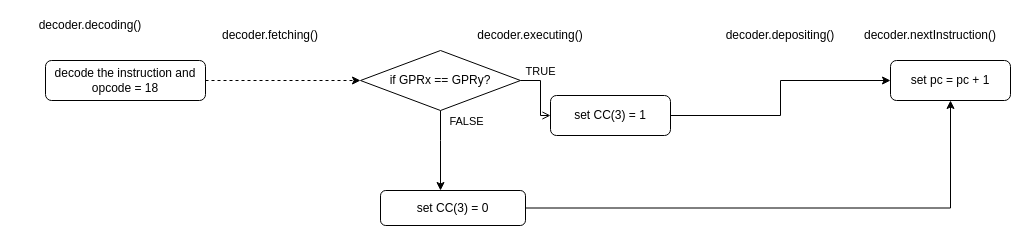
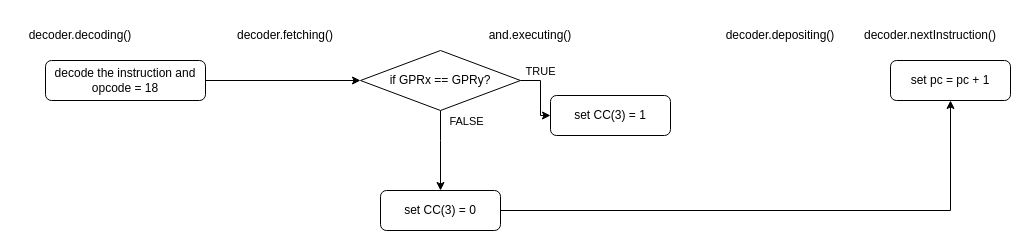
  <mxCell id="0" />
  <mxCell id="1" parent="0" />
- <mxCell id="2" value="" style="edgeStyle=orthogonalEdgeStyle;rounded=0;orthogonalLoop=1;jettySize=auto;html=1;dashed=1;" edge="1" parent="1" source="3" target="15"><mxGeometry relative="1" as="geometry"><mxPoint x="455" y="80" as="targetPoint" /></mxGeometry></mxCell>
+ <mxCell id="2" value="" style="edgeStyle=orthogonalEdgeStyle;rounded=0;orthogonalLoop=1;jettySize=auto;html=1;" edge="1" parent="1" source="3" target="15"><mxGeometry relative="1" as="geometry"><mxPoint x="455" y="80" as="targetPoint" /></mxGeometry></mxCell>
  <mxCell id="3" value="decode the instruction and opcode = 18" style="rounded=1;whiteSpace=wrap;html=1;fontSize=12;glass=0;strokeWidth=1;shadow=0;" vertex="1" parent="1"><mxGeometry x="45" y="60" width="160" height="40" as="geometry" /></mxCell>
  <mxCell id="4" value="" style="edgeStyle=orthogonalEdgeStyle;rounded=0;orthogonalLoop=1;jettySize=auto;html=1;" edge="1" parent="1" source="5" target="16"><mxGeometry relative="1" as="geometry"><mxPoint x="730" y="210" as="targetPoint" /></mxGeometry></mxCell>
- <mxCell id="5" value="set CC(3) = 0" style="rounded=1;whiteSpace=wrap;html=1;fontSize=12;glass=0;strokeWidth=1;shadow=0;" vertex="1" parent="1"><mxGeometry x="380" y="190" width="145" height="35" as="geometry" /></mxCell>
- <mxCell id="6" value="decoder.decoding()" style="text;html=1;strokeColor=none;fillColor=none;align=center;verticalAlign=middle;whiteSpace=wrap;rounded=0;" vertex="1" parent="1"><mxGeometry x="30" y="10" width="120" height="30" as="geometry" /></mxCell>
- <mxCell id="7" value="decoder.fetching()" style="text;html=1;strokeColor=none;fillColor=none;align=center;verticalAlign=middle;whiteSpace=wrap;rounded=0;" vertex="1" parent="1"><mxGeometry x="210" y="20" width="120" height="30" as="geometry" /></mxCell>
- <mxCell id="8" value="decoder.executing()" style="text;html=1;strokeColor=none;fillColor=none;align=center;verticalAlign=middle;whiteSpace=wrap;rounded=0;" vertex="1" parent="1"><mxGeometry x="470" y="20" width="120" height="30" as="geometry" /></mxCell>
+ <mxCell id="5" value="set CC(3) = 0" style="rounded=1;whiteSpace=wrap;html=1;fontSize=12;glass=0;strokeWidth=1;shadow=0;" vertex="1" parent="1"><mxGeometry x="380" y="190" width="120" height="40" as="geometry" /></mxCell>
+ <mxCell id="6" value="decoder.decoding()" style="text;html=1;strokeColor=none;fillColor=none;align=center;verticalAlign=middle;whiteSpace=wrap;rounded=0;" vertex="1" parent="1"><mxGeometry x="20" y="20" width="120" height="30" as="geometry" /></mxCell>
+ <mxCell id="7" value="decoder.fetching()" style="text;html=1;strokeColor=none;fillColor=none;align=center;verticalAlign=middle;whiteSpace=wrap;rounded=0;" vertex="1" parent="1"><mxGeometry x="225" y="20" width="120" height="30" as="geometry" /></mxCell>
+ <mxCell id="8" value="and.executing()" style="text;html=1;strokeColor=none;fillColor=none;align=center;verticalAlign=middle;whiteSpace=wrap;rounded=0;" vertex="1" parent="1"><mxGeometry x="470" y="20" width="120" height="30" as="geometry" /></mxCell>
  <mxCell id="9" value="decoder.depositing()" style="text;html=1;strokeColor=none;fillColor=none;align=center;verticalAlign=middle;whiteSpace=wrap;rounded=0;" vertex="1" parent="1"><mxGeometry x="720" y="20" width="120" height="30" as="geometry" /></mxCell>
  <mxCell id="10" value="decoder.nextInstruction()" style="text;html=1;strokeColor=none;fillColor=none;align=center;verticalAlign=middle;whiteSpace=wrap;rounded=0;" vertex="1" parent="1"><mxGeometry x="870" y="20" width="120" height="30" as="geometry" /></mxCell>
- <mxCell id="11" value="" style="edgeStyle=orthogonalEdgeStyle;rounded=0;orthogonalLoop=1;jettySize=auto;html=1;endArrow=open;" edge="1" parent="1" source="15" target="18"><mxGeometry relative="1" as="geometry" /></mxCell>
+ <mxCell id="11" value="" style="edgeStyle=orthogonalEdgeStyle;rounded=0;orthogonalLoop=1;jettySize=auto;html=1;" edge="1" parent="1" source="15" target="18"><mxGeometry relative="1" as="geometry" /></mxCell>
  <mxCell id="12" value="TRUE" style="edgeLabel;html=1;align=center;verticalAlign=middle;resizable=0;points=[];" vertex="1" connectable="0" parent="11"><mxGeometry x="-0.285" y="-3" relative="1" as="geometry"><mxPoint x="2" y="-13" as="offset" /></mxGeometry></mxCell>
  <mxCell id="13" value="" style="edgeStyle=orthogonalEdgeStyle;rounded=0;orthogonalLoop=1;jettySize=auto;html=1;" edge="1" parent="1" source="15" target="5"><mxGeometry relative="1" as="geometry"><Array as="points"><mxPoint x="440" y="140" /><mxPoint x="440" y="140" /></Array></mxGeometry></mxCell>
  <mxCell id="14" value="FALSE" style="edgeLabel;html=1;align=center;verticalAlign=middle;resizable=0;points=[];" vertex="1" connectable="0" parent="13"><mxGeometry x="-0.662" relative="1" as="geometry"><mxPoint x="25" y="-4" as="offset" /></mxGeometry></mxCell>
  <mxCell id="15" value="if GPRx == GPRy?" style="rhombus;whiteSpace=wrap;html=1;" vertex="1" parent="1"><mxGeometry x="360" y="50" width="160" height="60" as="geometry" /></mxCell>
  <mxCell id="16" value="set pc = pc + 1" style="rounded=1;whiteSpace=wrap;html=1;fontSize=12;glass=0;strokeWidth=1;shadow=0;" vertex="1" parent="1"><mxGeometry x="890" y="60" width="120" height="40" as="geometry" /></mxCell>
- <mxCell id="17" value="" style="edgeStyle=orthogonalEdgeStyle;rounded=0;orthogonalLoop=1;jettySize=auto;html=1;" edge="1" parent="1" source="18" target="16"><mxGeometry relative="1" as="geometry" /></mxCell>
  <mxCell id="18" value="set CC(3) = 1" style="rounded=1;whiteSpace=wrap;html=1;fontSize=12;glass=0;strokeWidth=1;shadow=0;" vertex="1" parent="1"><mxGeometry x="550" y="95" width="120" height="40" as="geometry" /></mxCell>
